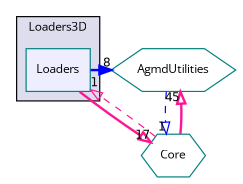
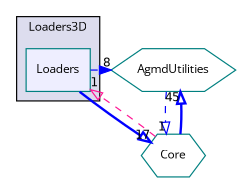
  digraph {
    compound=true
    fontname="Open Sans"
    node [color=teal fillcolor=white fontname="Open Sans" fontsize=10 shape=hexagon style=filled]
    edge [arrowhead=onormal color=blue fontname="Open Sans" headlabel=1 labeldistance=1.5 labelfontname=Helvetica labelfontsize=10 style=bold]
    n1 [fillcolor="#eeeeff" label=Loaders pencolor=black shape=box]
    n2 [label=AgmdUtilities]
    n3 [label=Core]
    subgraph cluster_1 {
      bgcolor="#ddddee"
      fontsize=10
      label=Loaders3D
      pencolor=black
      n1
    }
-   n1 -> n2 [arrowhead=normal headlabel=8]
-   n1 -> n3 [color=deeppink headlabel=17]
+   n1 -> n2 [arrowhead=normal headlabel=8 style=dashed]
+   n1 -> n3 [headlabel=17]
    n2 -> n3 [style=dashed]
    n3 -> n1 [color=deeppink style=dashed]
-   n3 -> n2 [color=deeppink headlabel=45]
+   n3 -> n2 [headlabel=45]
  }
